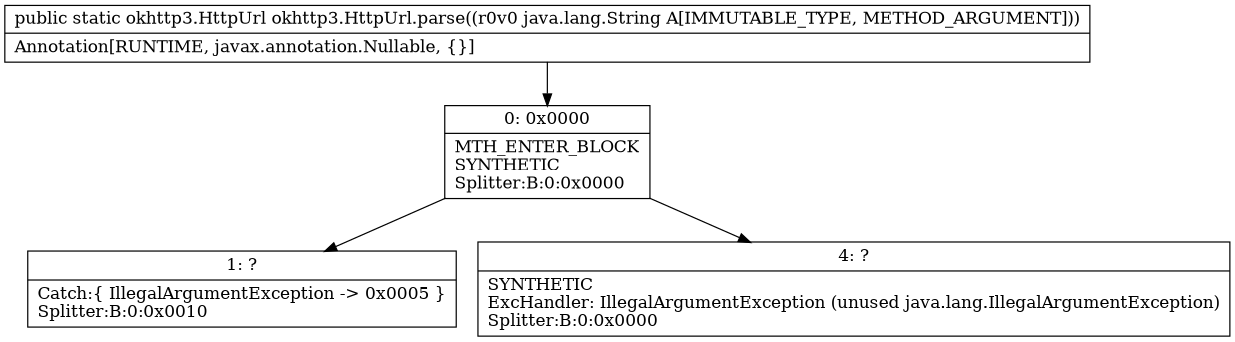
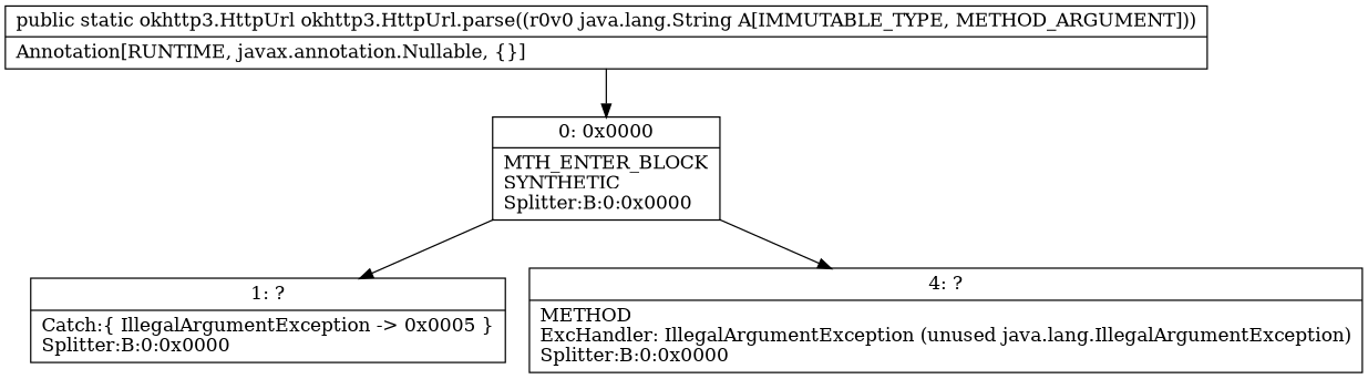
  digraph {
    node [shape=record]
    n1 [label="{0\:\ 0x0000|MTH_ENTER_BLOCK\lSYNTHETIC\lSplitter:B:0:0x0000\l}"]
-   n2 [label="{1\:\ ?|Catch:\{ IllegalArgumentException \-\> 0x0005 \}\lSplitter:B:0:0x0010\l}"]
-   n3 [label="{4\:\ ?|SYNTHETIC\lExcHandler: IllegalArgumentException (unused java.lang.IllegalArgumentException)\lSplitter:B:0:0x0000\l}"]
+   n2 [label="{1\:\ ?|Catch:\{ IllegalArgumentException \-\> 0x0005 \}\lSplitter:B:0:0x0000\l}"]
+   n3 [label="{4\:\ ?|METHOD\lExcHandler: IllegalArgumentException (unused java.lang.IllegalArgumentException)\lSplitter:B:0:0x0000\l}"]
    n4 [label="{public static okhttp3.HttpUrl okhttp3.HttpUrl.parse((r0v0 java.lang.String A[IMMUTABLE_TYPE, METHOD_ARGUMENT]))  | Annotation[RUNTIME, javax.annotation.Nullable, \{\}]\l}"]
    n1 -> n2
    n1 -> n3
    n4 -> n1
  }
